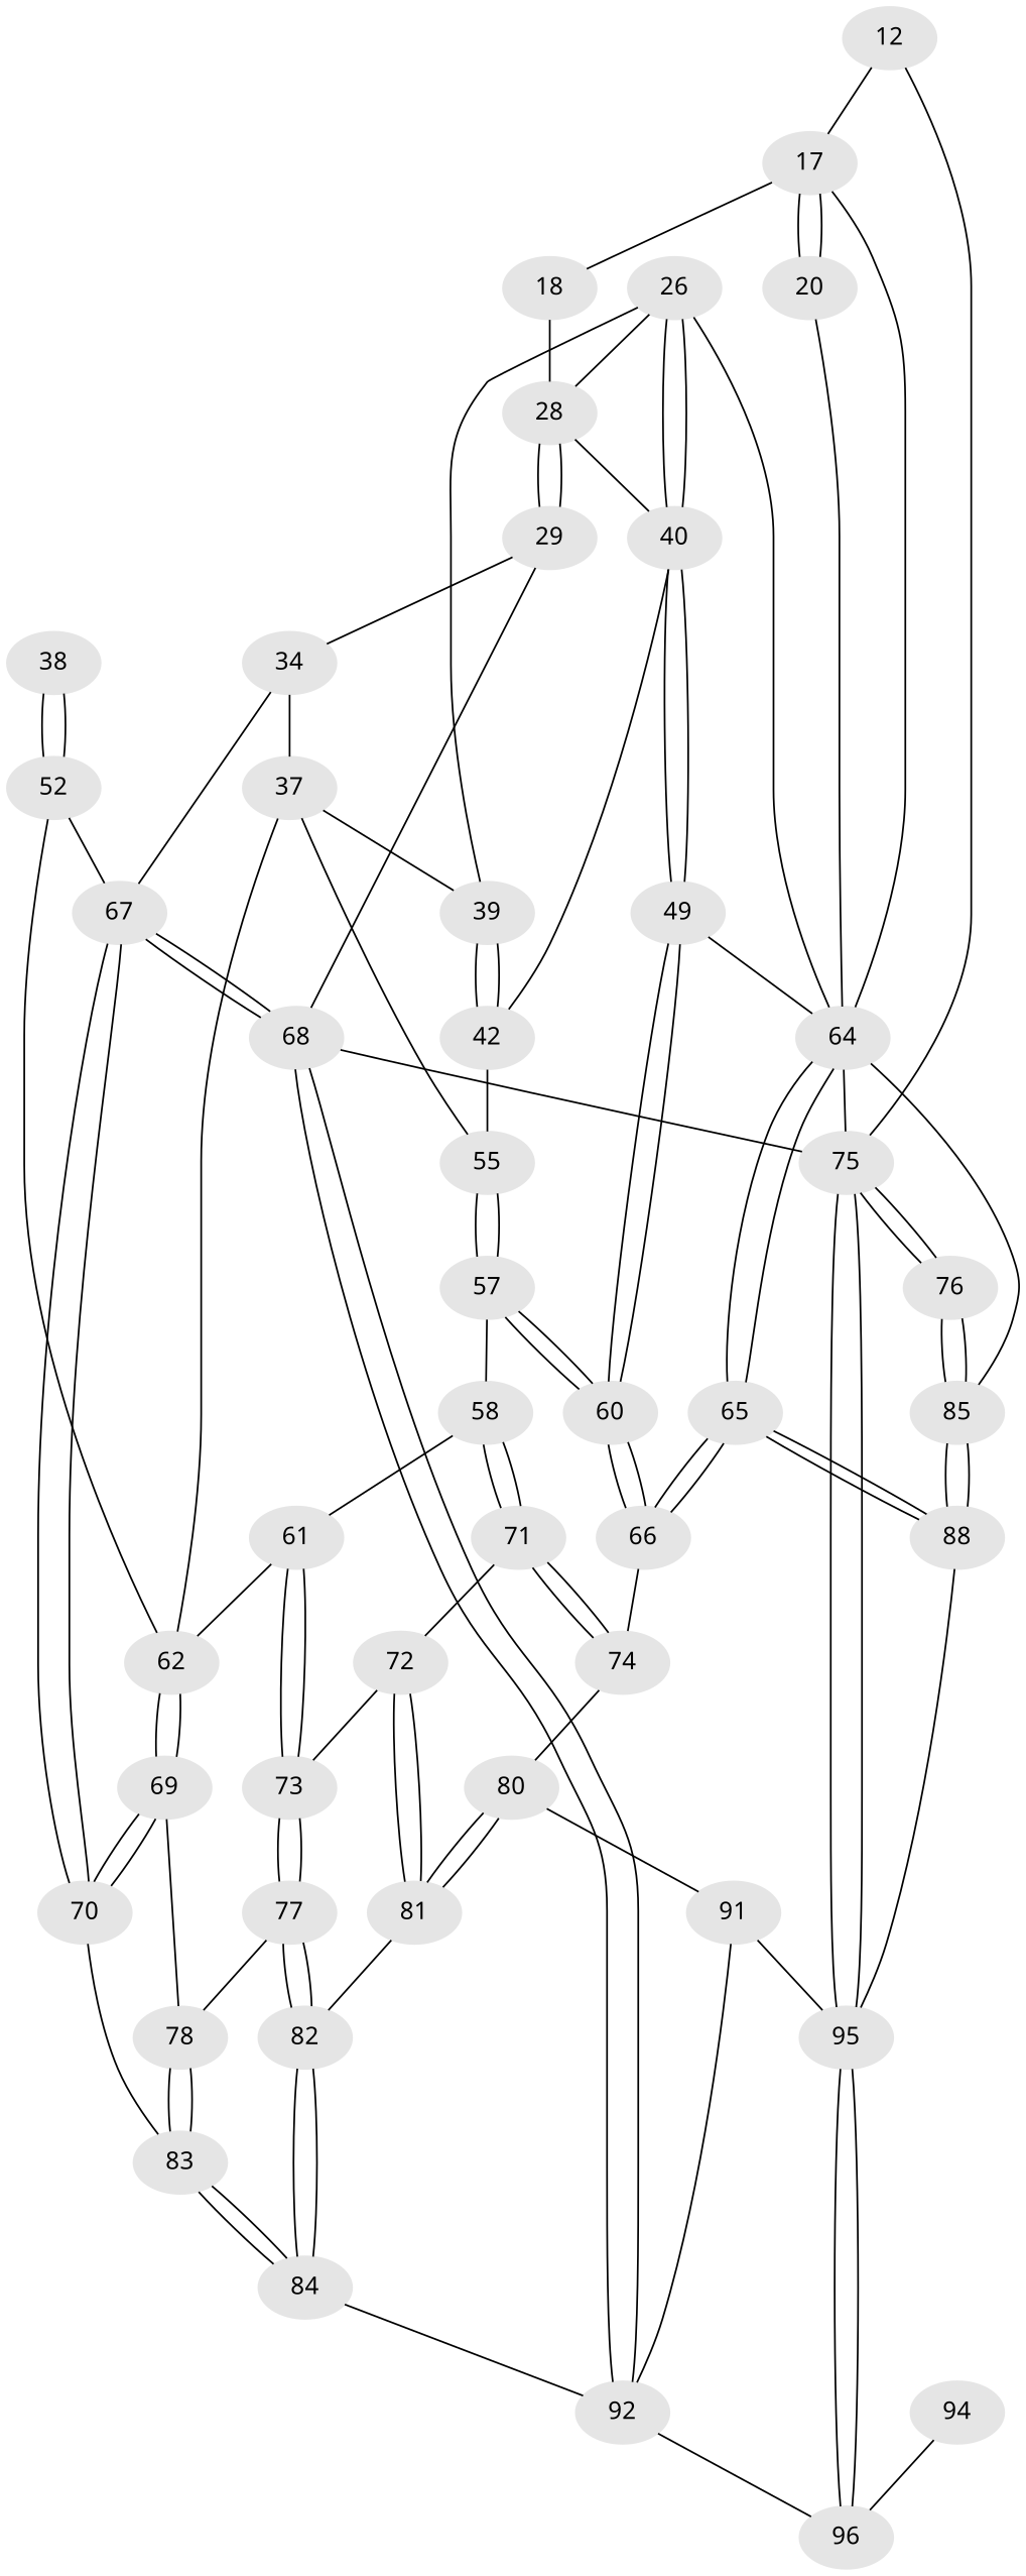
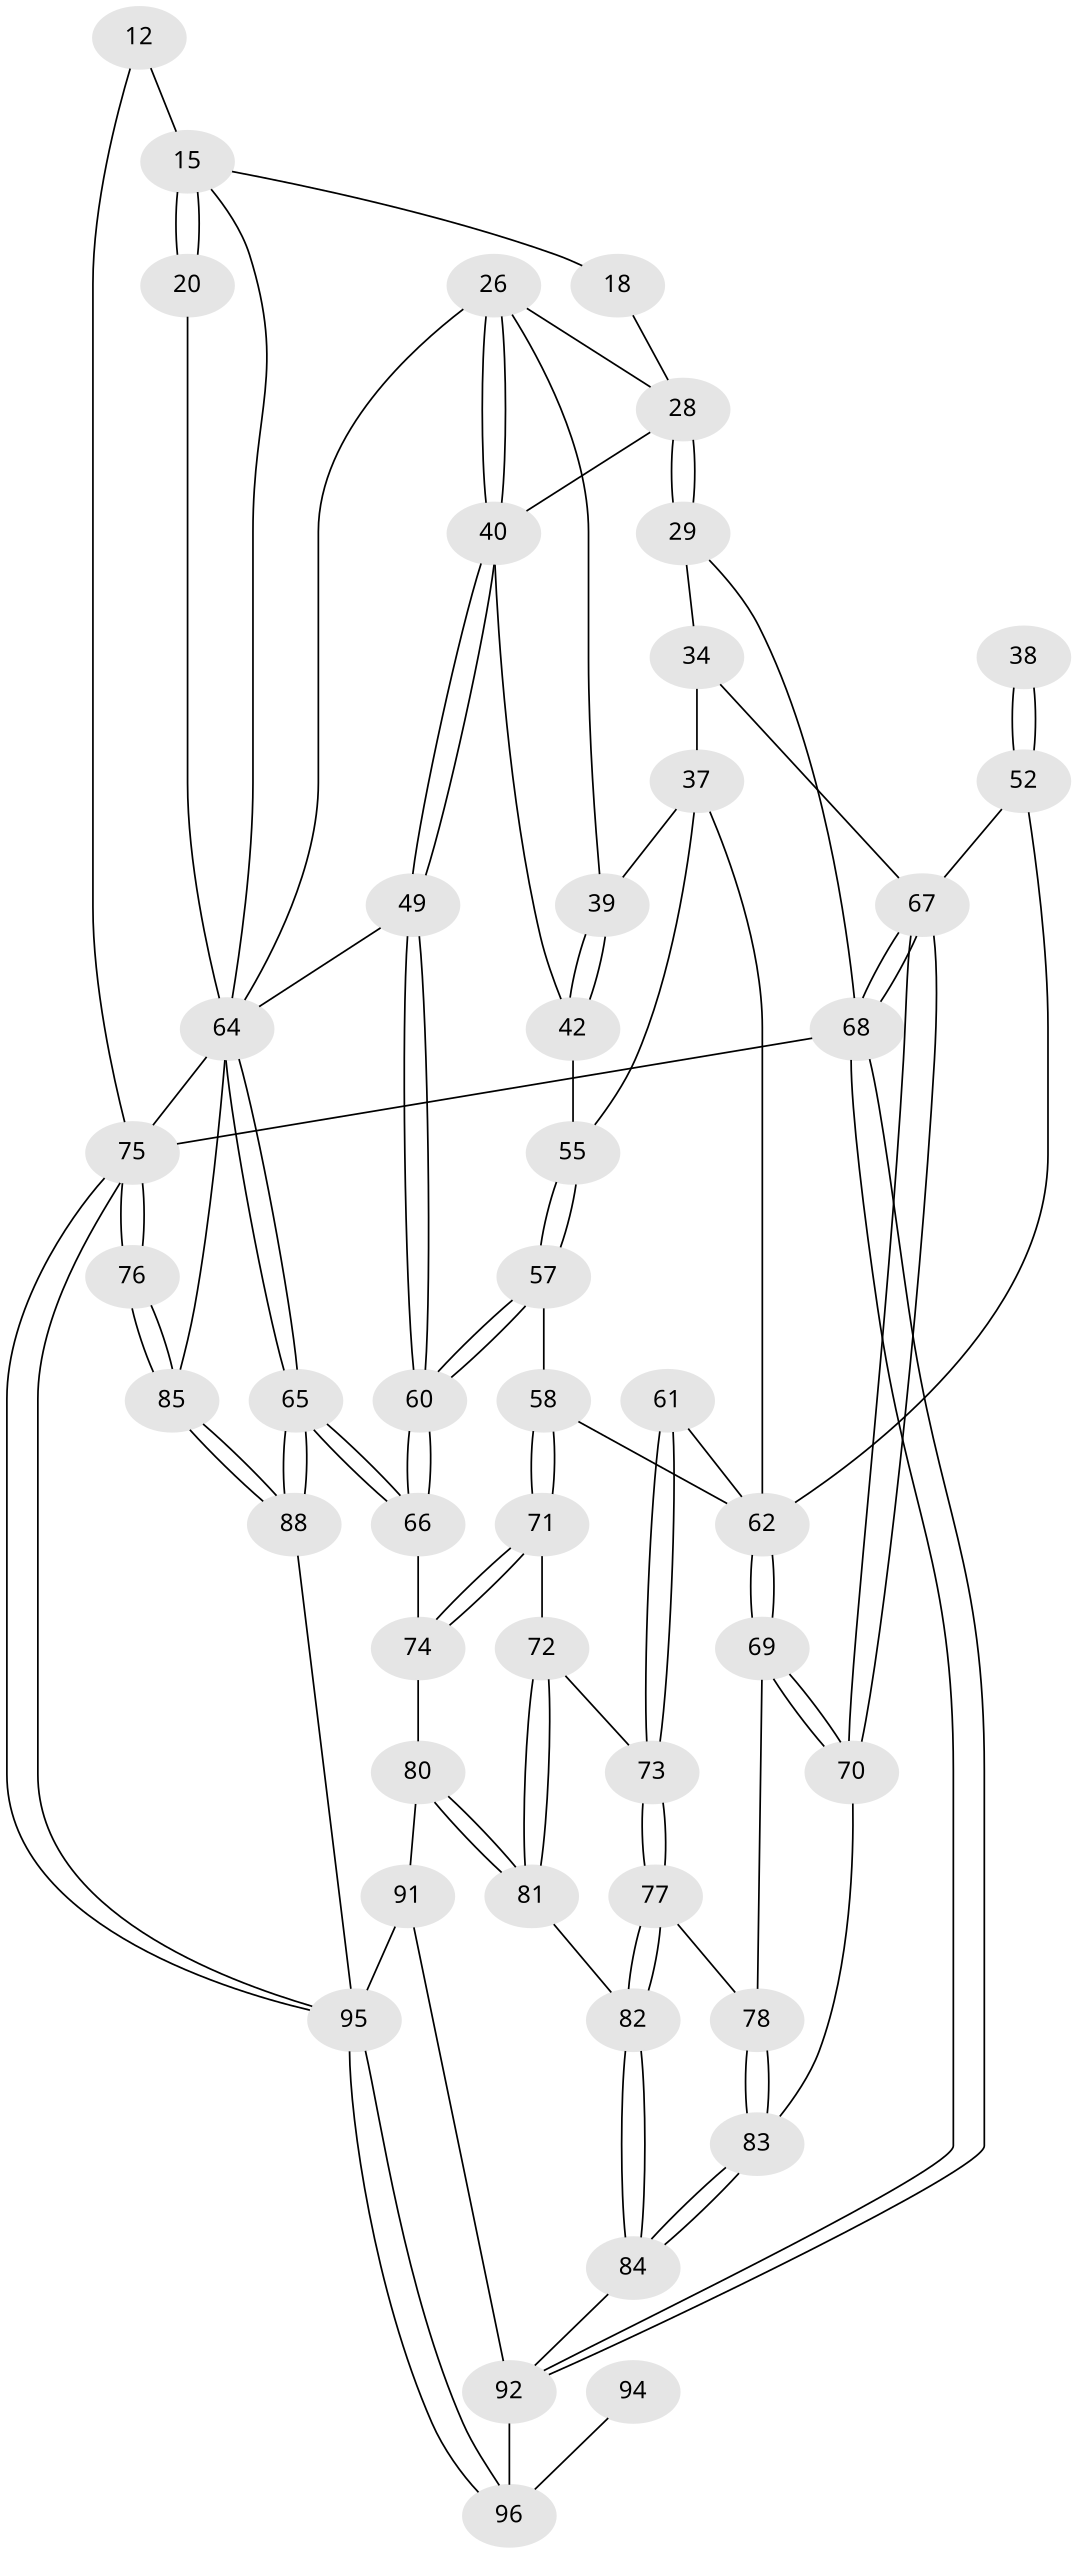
  graph {
    fontname="Noto Sans"
    node [color=gray90 fontname="Noto Sans" style=filled]
    edge [fontname="Noto Sans"]
    12 [super="+9"]
-   17 [super="+11+14"]
+   17 [super="+11+14" label=15]
    75 [super="+3"]
    18 [super="+7"]
    20 [super="+19"]
    64 [super="+48+47+44"]
    76
    95 [super="+89+90"]
    28 [super="+24+6"]
    65
    85 [super="+63+56+45"]
    26 [super="+21+22+23"]
    39 [super="+35"]
    40
    29 [super="+5"]
    42 [super="+41"]
    49
    34 [super="+31"]
    68 [super="+4"]
    37 [super="+33+36"]
    55 [super="+50"]
    62 [super="+59"]
    67 [super="+51+32"]
    92 [super="+87"]
    38
    52
    70
    57
    69
    60
    66
    58
    71
    74
    72
    61
    73
    77
    78
    88
    80 [super="+79"]
    83
    96 [super="+93"]
    84
    81
    82
    91 [super="+86"]
    94
    12 -- 17 [weight=2]
    12 -- 75 [weight=2]
    17 -- 18 [weight=2]
    17 -- 20 [weight=2]
    17 -- 20
    17 -- 64
    75 -- 76
    75 -- 76
    75 -- 95
    75 -- 95
    18 -- 28
    20 -- 64 [weight=2]
    64 -- 75
    64 -- 65
    64 -- 65
    64 -- 85 [weight=4]
    76 -- 85 [weight=2]
    76 -- 85
    95 -- 96
    95 -- 96
    28 -- 40
    28 -- 29 [weight=2]
    28 -- 29
    65 -- 66
    65 -- 66
    65 -- 88
    65 -- 88
    85 -- 88
    85 -- 88
    26 -- 64
    26 -- 28
    26 -- 39 [weight=2]
    26 -- 40
    26 -- 40
    39 -- 42
    39 -- 42
    40 -- 42
    40 -- 49
    40 -- 49
    29 -- 34
    29 -- 68
    42 -- 55 [weight=2]
    49 -- 64
    49 -- 60
    49 -- 60
    34 -- 37
    34 -- 67
    68 -- 75 [weight=2]
    68 -- 92
    68 -- 92
    37 -- 39
    37 -- 55
    37 -- 62
    55 -- 57
    55 -- 57
    62 -- 69
    62 -- 69
    67 -- 68 [weight=2]
    67 -- 68
    67 -- 70
    67 -- 70
    92 -- 96
    38 -- 52
    38 -- 52
    52 -- 62
    52 -- 67
    70 -- 83
    57 -- 60
    57 -- 60
    57 -- 58
    69 -- 70
    69 -- 70
    69 -- 78
    60 -- 66
    60 -- 66
    66 -- 74
-   58 -- 61
+   58 -- 62
    58 -- 71
    58 -- 71
    71 -- 74
    71 -- 74
    71 -- 72
    74 -- 80
    72 -- 73
    72 -- 81
    72 -- 81
    61 -- 62 [weight=2]
    61 -- 73
    61 -- 73
    73 -- 77
    73 -- 77
    77 -- 78
    77 -- 82
    77 -- 82
    78 -- 83
    78 -- 83
    88 -- 95
    80 -- 81
    80 -- 81
    80 -- 91 [weight=2]
    83 -- 84
    83 -- 84
    84 -- 92
    81 -- 82
    82 -- 84
    82 -- 84
    91 -- 95
    91 -- 92
    94 -- 96 [weight=2]
  }
